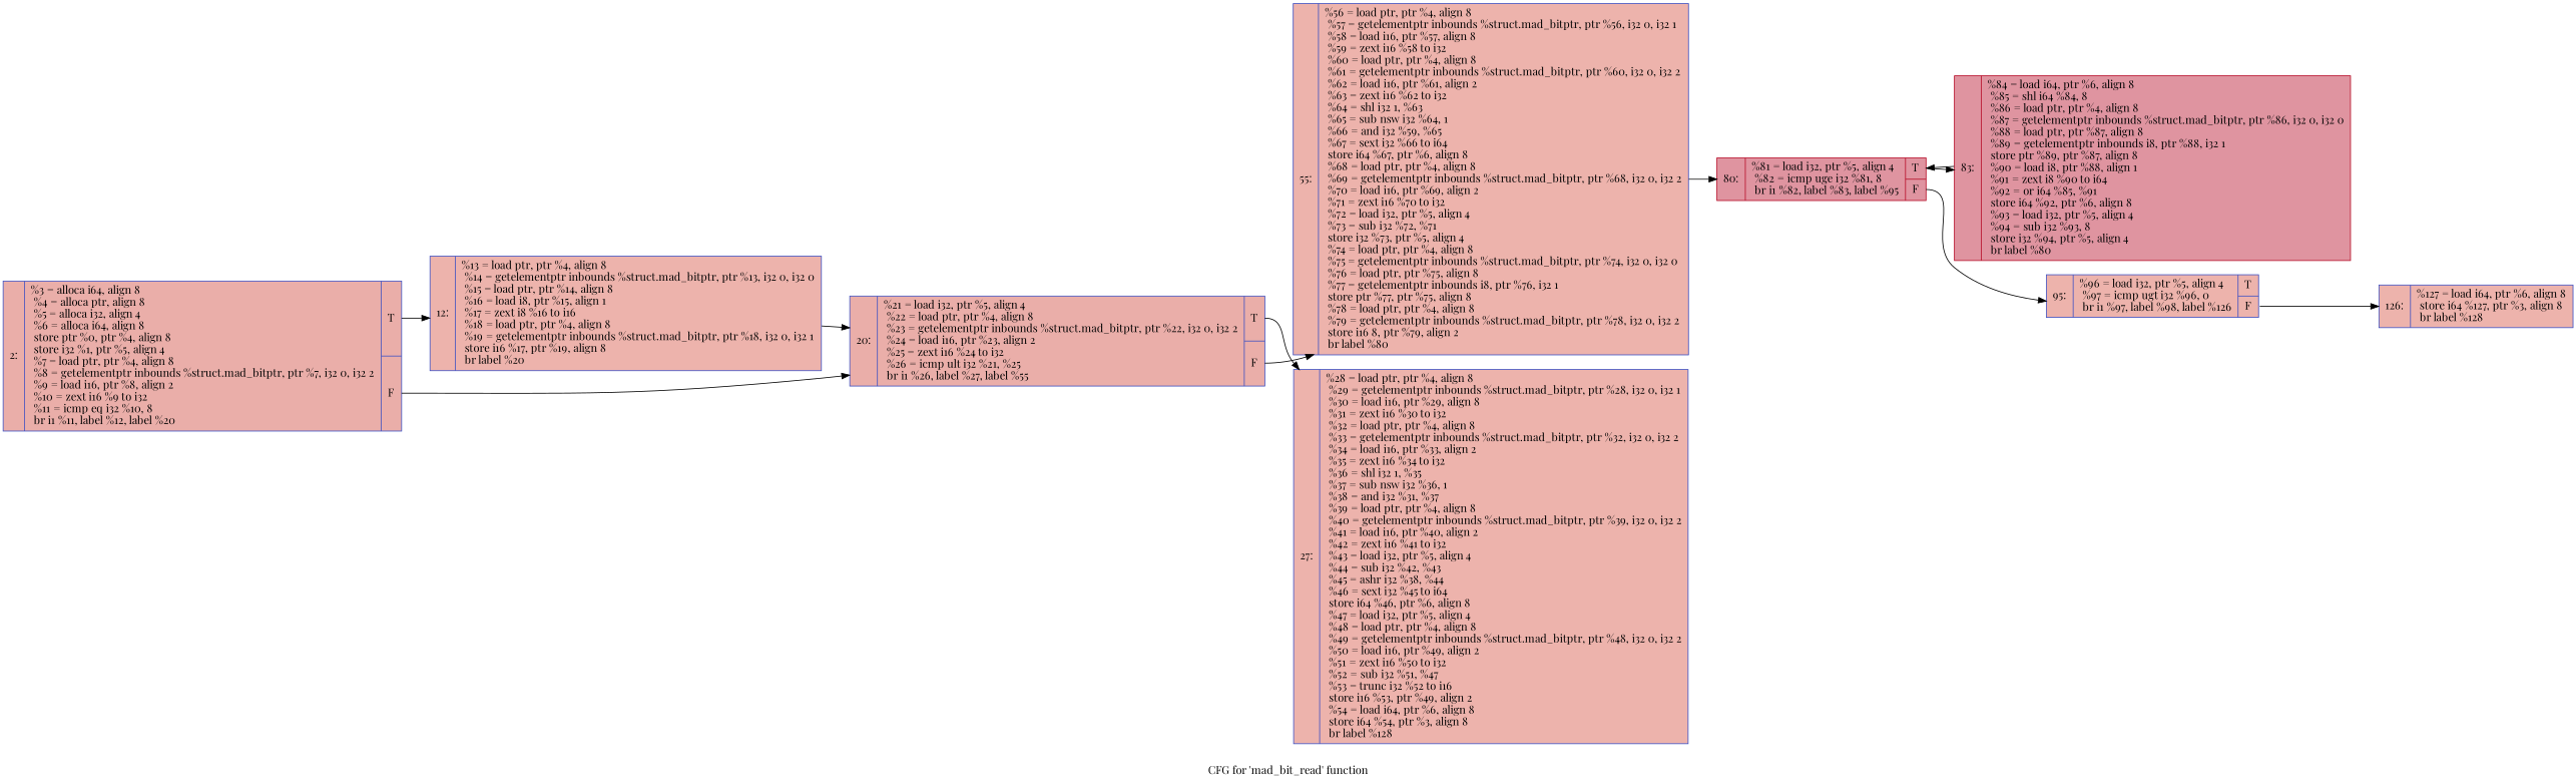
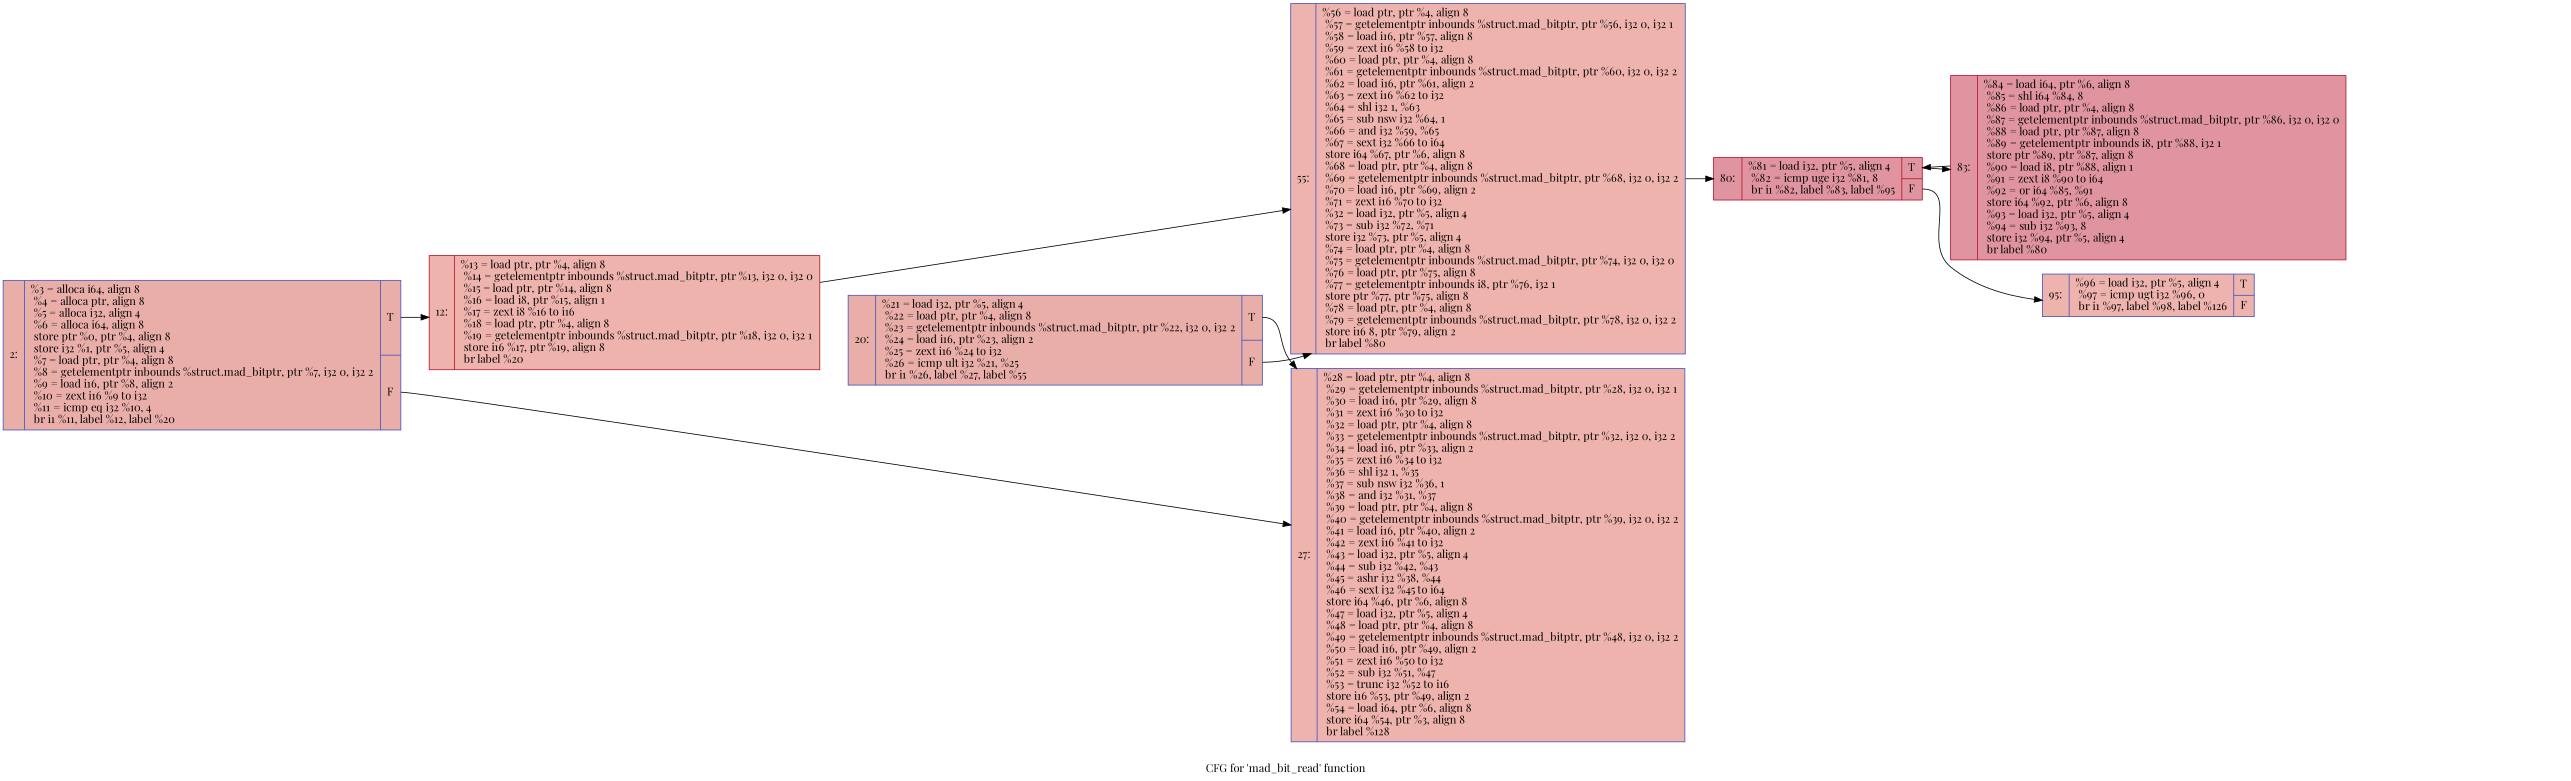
  digraph {
    fontname="Playfair Display"
    label="CFG for 'mad_bit_read' function"
    rankdir=LR
    node [color="#3d50c3ff" fillcolor="#d6524470" fontname="Playfair Display" shape=record style=filled]
    edge [fontname="Playfair Display" tailport=s1]
-   n1 [fillcolor="#d0473d70" label="{2:\l|  %3 = alloca i64, align 8\l  %4 = alloca ptr, align 8\l  %5 = alloca i32, align 4\l  %6 = alloca i64, align 8\l  store ptr %0, ptr %4, align 8\l  store i32 %1, ptr %5, align 4\l  %7 = load ptr, ptr %4, align 8\l  %8 = getelementptr inbounds %struct.mad_bitptr, ptr %7, i32 0, i32 2\l  %9 = load i16, ptr %8, align 2\l  %10 = zext i16 %9 to i32\l  %11 = icmp eq i32 %10, 8\l  br i1 %11, label %12, label %20\l|{<s0>T|<s1>F}}"]
-   n2 [label="{12:\l|  %13 = load ptr, ptr %4, align 8\l  %14 = getelementptr inbounds %struct.mad_bitptr, ptr %13, i32 0, i32 0\l  %15 = load ptr, ptr %14, align 8\l  %16 = load i8, ptr %15, align 1\l  %17 = zext i8 %16 to i16\l  %18 = load ptr, ptr %4, align 8\l  %19 = getelementptr inbounds %struct.mad_bitptr, ptr %18, i32 0, i32 1\l  store i16 %17, ptr %19, align 8\l  br label %20\l}"]
+   n1 [fillcolor="#d0473d70" label="{2:\l|  %3 = alloca i64, align 8\l  %4 = alloca ptr, align 8\l  %5 = alloca i32, align 4\l  %6 = alloca i64, align 8\l  store ptr %0, ptr %4, align 8\l  store i32 %1, ptr %5, align 4\l  %7 = load ptr, ptr %4, align 8\l  %8 = getelementptr inbounds %struct.mad_bitptr, ptr %7, i32 0, i32 2\l  %9 = load i16, ptr %8, align 2\l  %10 = zext i16 %9 to i32\l  %11 = icmp eq i32 %10, 4\l  br i1 %11, label %12, label %20\l|{<s0>T|<s1>F}}"]
+   n2 [color="#b70d28ff" label="{12:\l|  %13 = load ptr, ptr %4, align 8\l  %14 = getelementptr inbounds %struct.mad_bitptr, ptr %13, i32 0, i32 0\l  %15 = load ptr, ptr %14, align 8\l  %16 = load i8, ptr %15, align 1\l  %17 = zext i8 %16 to i16\l  %18 = load ptr, ptr %4, align 8\l  %19 = getelementptr inbounds %struct.mad_bitptr, ptr %18, i32 0, i32 1\l  store i16 %17, ptr %19, align 8\l  br label %20\l}"]
    n3 [fillcolor="#d0473d70" label="{20:\l|  %21 = load i32, ptr %5, align 4\l  %22 = load ptr, ptr %4, align 8\l  %23 = getelementptr inbounds %struct.mad_bitptr, ptr %22, i32 0, i32 2\l  %24 = load i16, ptr %23, align 2\l  %25 = zext i16 %24 to i32\l  %26 = icmp ult i32 %21, %25\l  br i1 %26, label %27, label %55\l|{<s0>T|<s1>F}}"]
    n4 [label="{27:\l|  %28 = load ptr, ptr %4, align 8\l  %29 = getelementptr inbounds %struct.mad_bitptr, ptr %28, i32 0, i32 1\l  %30 = load i16, ptr %29, align 8\l  %31 = zext i16 %30 to i32\l  %32 = load ptr, ptr %4, align 8\l  %33 = getelementptr inbounds %struct.mad_bitptr, ptr %32, i32 0, i32 2\l  %34 = load i16, ptr %33, align 2\l  %35 = zext i16 %34 to i32\l  %36 = shl i32 1, %35\l  %37 = sub nsw i32 %36, 1\l  %38 = and i32 %31, %37\l  %39 = load ptr, ptr %4, align 8\l  %40 = getelementptr inbounds %struct.mad_bitptr, ptr %39, i32 0, i32 2\l  %41 = load i16, ptr %40, align 2\l  %42 = zext i16 %41 to i32\l  %43 = load i32, ptr %5, align 4\l  %44 = sub i32 %42, %43\l  %45 = ashr i32 %38, %44\l  %46 = sext i32 %45 to i64\l  store i64 %46, ptr %6, align 8\l  %47 = load i32, ptr %5, align 4\l  %48 = load ptr, ptr %4, align 8\l  %49 = getelementptr inbounds %struct.mad_bitptr, ptr %48, i32 0, i32 2\l  %50 = load i16, ptr %49, align 2\l  %51 = zext i16 %50 to i32\l  %52 = sub i32 %51, %47\l  %53 = trunc i32 %52 to i16\l  store i16 %53, ptr %49, align 2\l  %54 = load i64, ptr %6, align 8\l  store i64 %54, ptr %3, align 8\l  br label %128\l}"]
-   n5 [label="{55:\l|  %56 = load ptr, ptr %4, align 8\l  %57 = getelementptr inbounds %struct.mad_bitptr, ptr %56, i32 0, i32 1\l  %58 = load i16, ptr %57, align 8\l  %59 = zext i16 %58 to i32\l  %60 = load ptr, ptr %4, align 8\l  %61 = getelementptr inbounds %struct.mad_bitptr, ptr %60, i32 0, i32 2\l  %62 = load i16, ptr %61, align 2\l  %63 = zext i16 %62 to i32\l  %64 = shl i32 1, %63\l  %65 = sub nsw i32 %64, 1\l  %66 = and i32 %59, %65\l  %67 = sext i32 %66 to i64\l  store i64 %67, ptr %6, align 8\l  %68 = load ptr, ptr %4, align 8\l  %69 = getelementptr inbounds %struct.mad_bitptr, ptr %68, i32 0, i32 2\l  %70 = load i16, ptr %69, align 2\l  %71 = zext i16 %70 to i32\l  %72 = load i32, ptr %5, align 4\l  %73 = sub i32 %72, %71\l  store i32 %73, ptr %5, align 4\l  %74 = load ptr, ptr %4, align 8\l  %75 = getelementptr inbounds %struct.mad_bitptr, ptr %74, i32 0, i32 0\l  %76 = load ptr, ptr %75, align 8\l  %77 = getelementptr inbounds i8, ptr %76, i32 1\l  store ptr %77, ptr %75, align 8\l  %78 = load ptr, ptr %4, align 8\l  %79 = getelementptr inbounds %struct.mad_bitptr, ptr %78, i32 0, i32 2\l  store i16 8, ptr %79, align 2\l  br label %80\l}"]
+   n5 [label="{55:\l|  %56 = load ptr, ptr %4, align 8\l  %57 = getelementptr inbounds %struct.mad_bitptr, ptr %56, i32 0, i32 1\l  %58 = load i16, ptr %57, align 8\l  %59 = zext i16 %58 to i32\l  %60 = load ptr, ptr %4, align 8\l  %61 = getelementptr inbounds %struct.mad_bitptr, ptr %60, i32 0, i32 2\l  %62 = load i16, ptr %61, align 2\l  %63 = zext i16 %62 to i32\l  %64 = shl i32 1, %63\l  %65 = sub nsw i32 %64, 1\l  %66 = and i32 %59, %65\l  %67 = sext i32 %66 to i64\l  store i64 %67, ptr %6, align 8\l  %68 = load ptr, ptr %4, align 8\l  %69 = getelementptr inbounds %struct.mad_bitptr, ptr %68, i32 0, i32 2\l  %70 = load i16, ptr %69, align 2\l  %71 = zext i16 %70 to i32\l  %32 = load i32, ptr %5, align 4\l  %73 = sub i32 %72, %71\l  store i32 %73, ptr %5, align 4\l  %74 = load ptr, ptr %4, align 8\l  %75 = getelementptr inbounds %struct.mad_bitptr, ptr %74, i32 0, i32 0\l  %76 = load ptr, ptr %75, align 8\l  %77 = getelementptr inbounds i8, ptr %76, i32 1\l  store ptr %77, ptr %75, align 8\l  %78 = load ptr, ptr %4, align 8\l  %79 = getelementptr inbounds %struct.mad_bitptr, ptr %78, i32 0, i32 2\l  store i16 8, ptr %79, align 2\l  br label %80\l}"]
    n6 [color="#b70d28ff" fillcolor="#b70d2870" label="{80:\l|  %81 = load i32, ptr %5, align 4\l  %82 = icmp uge i32 %81, 8\l  br i1 %82, label %83, label %95\l|{<s0>T|<s1>F}}"]
    n7 [color="#b70d28ff" fillcolor="#b70d2870" label="{83:\l|  %84 = load i64, ptr %6, align 8\l  %85 = shl i64 %84, 8\l  %86 = load ptr, ptr %4, align 8\l  %87 = getelementptr inbounds %struct.mad_bitptr, ptr %86, i32 0, i32 0\l  %88 = load ptr, ptr %87, align 8\l  %89 = getelementptr inbounds i8, ptr %88, i32 1\l  store ptr %89, ptr %87, align 8\l  %90 = load i8, ptr %88, align 1\l  %91 = zext i8 %90 to i64\l  %92 = or i64 %85, %91\l  store i64 %92, ptr %6, align 8\l  %93 = load i32, ptr %5, align 4\l  %94 = sub i32 %93, 8\l  store i32 %94, ptr %5, align 4\l  br label %80\l}"]
    n8 [label="{95:\l|  %96 = load i32, ptr %5, align 4\l  %97 = icmp ugt i32 %96, 0\l  br i1 %97, label %98, label %126\l|{<s0>T|<s1>F}}"]
-   n9 [label="{126:\l|  %127 = load i64, ptr %6, align 8\l  store i64 %127, ptr %3, align 8\l  br label %128\l}"]
    n1 -> n2 [tailport=s0]
-   n1 -> n3
-   n2 -> n3 [tailport=""]
+   n1 -> n4
+   n2 -> n5 [tailport=""]
    n3 -> n4 [tailport=s0]
    n3 -> n5
    n5 -> n6 [tailport=""]
    n6 -> n7 [tailport=s0]
    n6 -> n8
    n7 -> n6 [tailport=""]
-   n8 -> n9
  }
